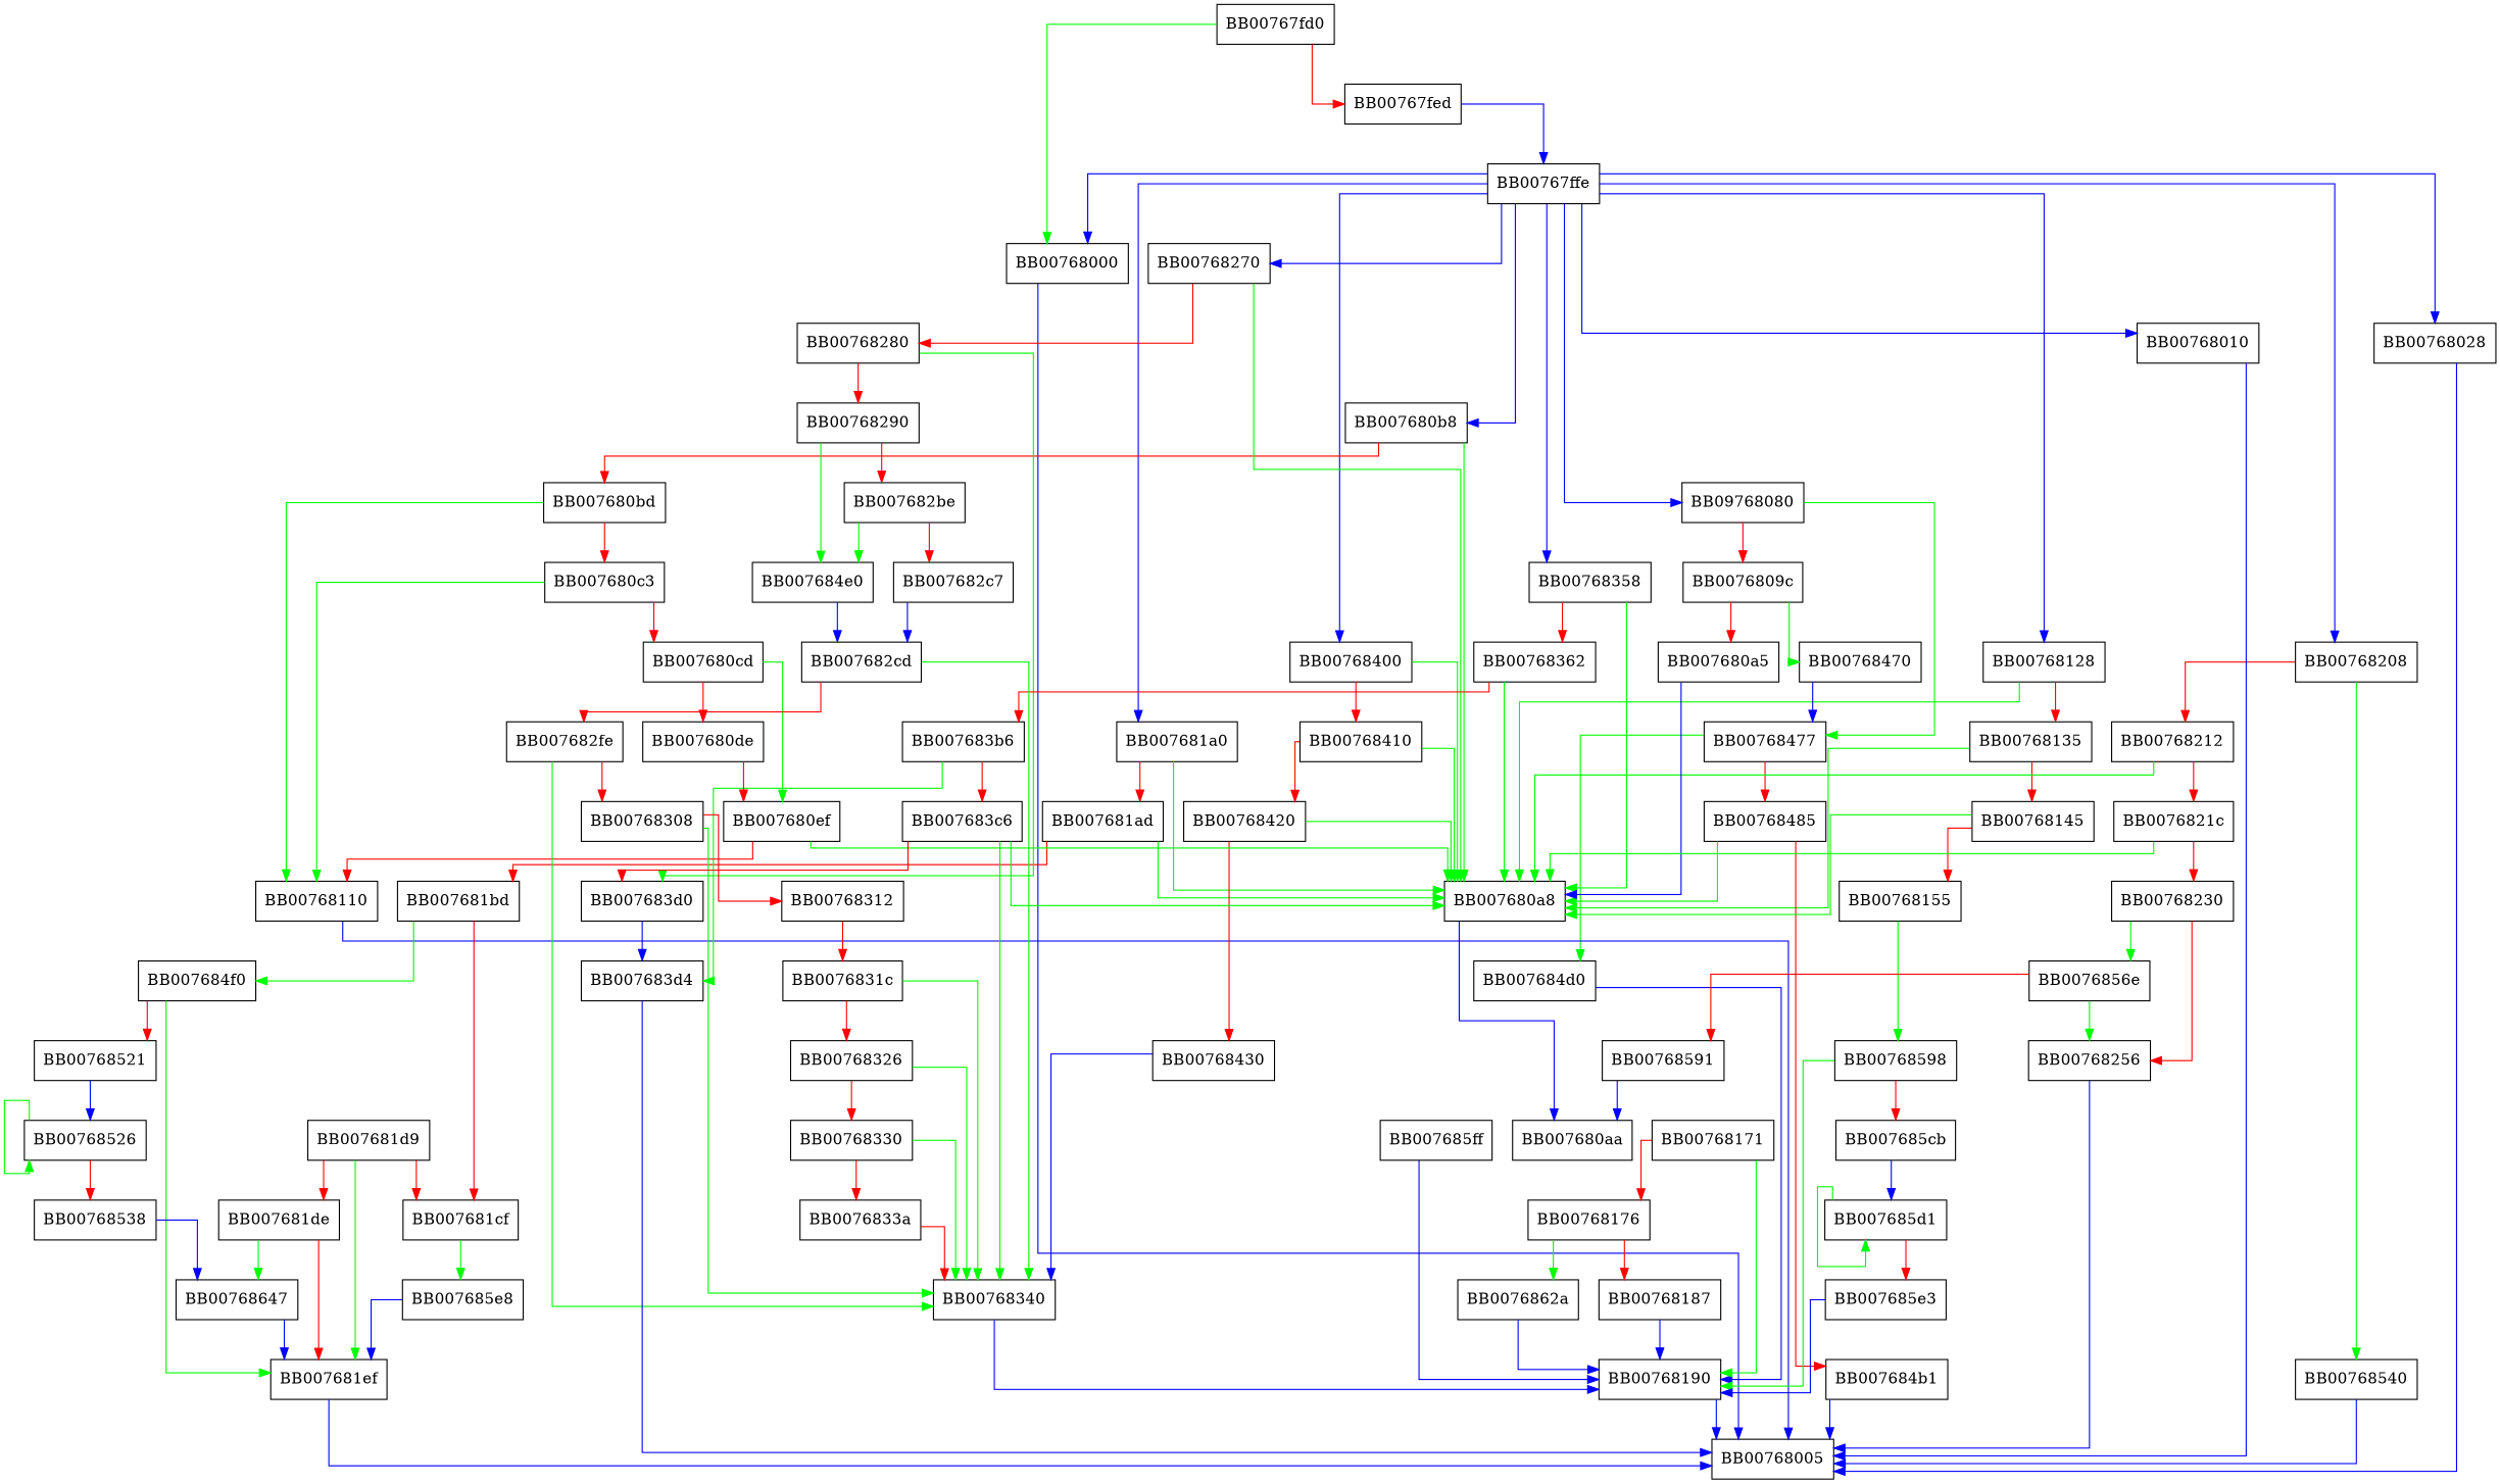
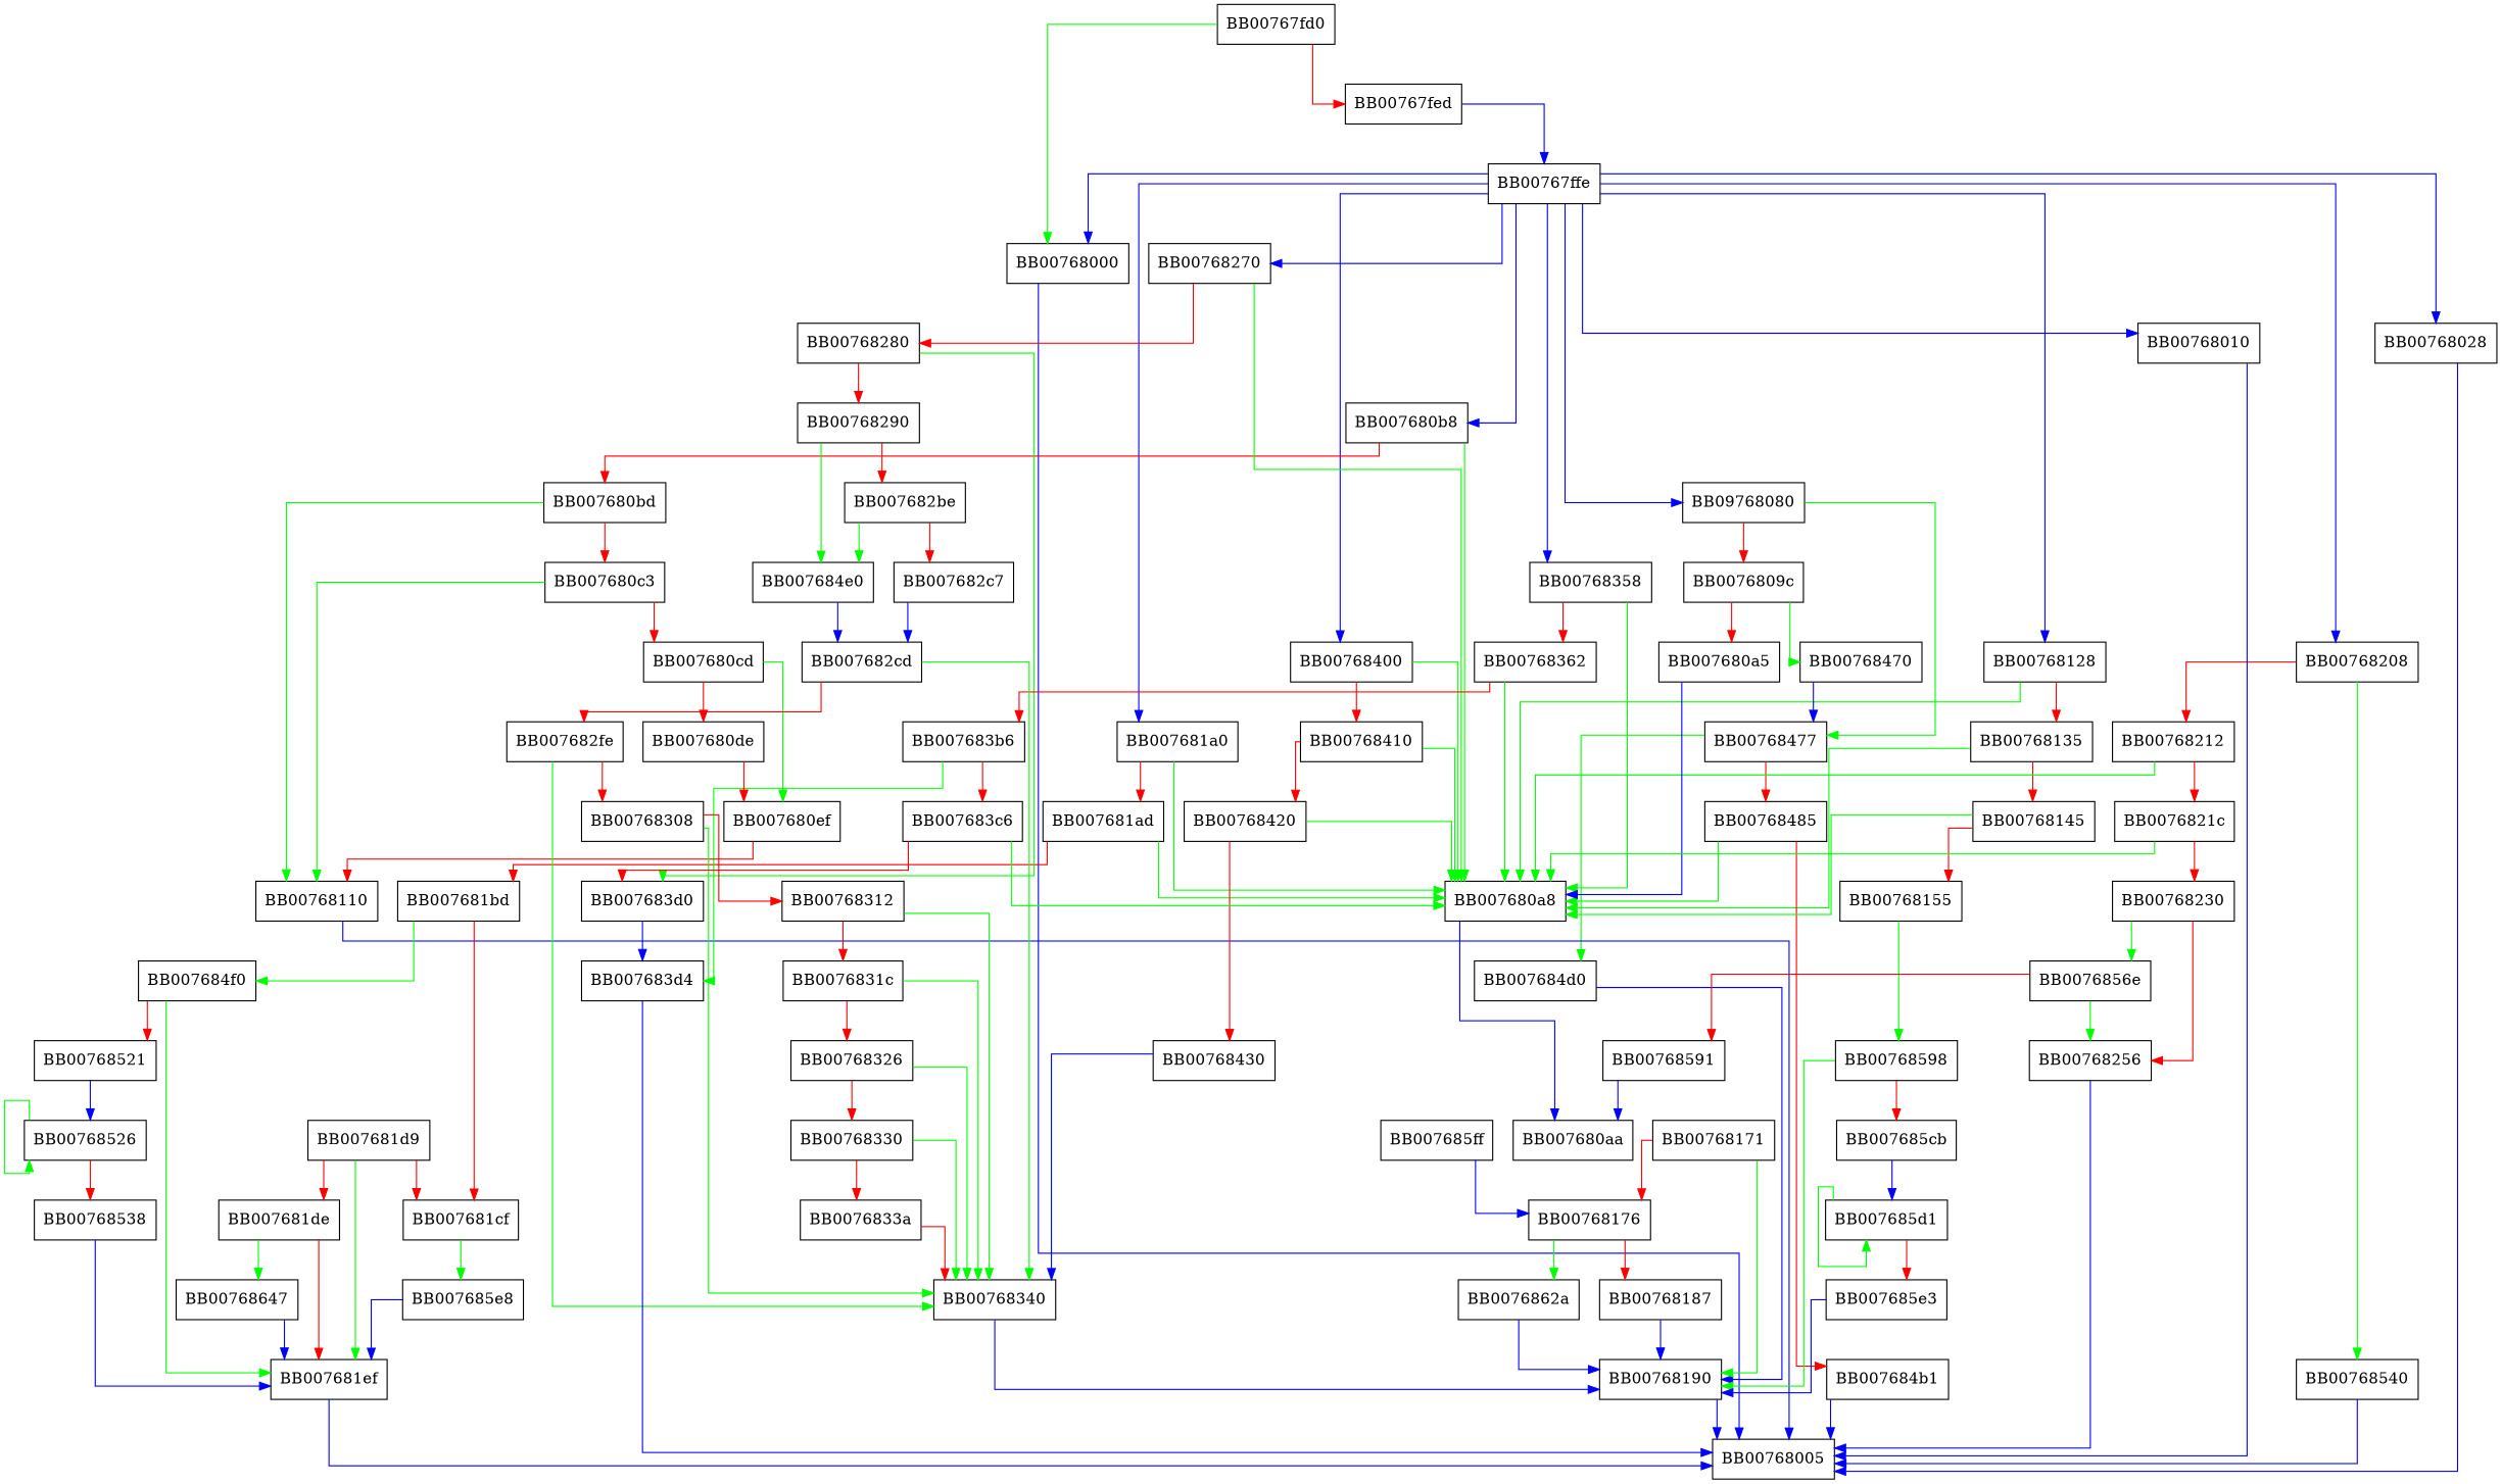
  digraph {
    splines=ortho
    node [shape=box]
    edge [color=red]
    BB00767fd0
    BB00768000
    BB00767fed
    BB00768005
    BB00767ffe
    BB00768028
    n7 [label=BB09768080]
    BB007680b8
    BB00768128
    BB007681a0
    BB00768208
    BB00768270
    BB00768358
    BB00768400
    BB00768010
    BB00768477
    BB0076809c
    BB007680a8
    BB007680bd
    BB00768135
    BB007681ad
    BB00768540
    BB00768212
    BB00768280
    BB00768362
    BB00768410
    BB007684d0
    BB00768485
    BB00768470
    BB007680a5
    BB007680aa
    BB00768110
    BB007680c3
    BB00768145
    BB007681bd
    BB0076821c
    BB00768290
    BB007683d0
    BB007683b6
    BB00768420
    BB00768190
    BB007684b1
    BB007680cd
    BB007680ef
    BB007680de
    BB00768155
    BB00768598
    BB007685cb
    BB007685d1
    BB007685ff
    BB00768171
    BB00768176
    BB0076862a
    BB00768187
    BB007684f0
    BB007681cf
    BB007681ef
    BB00768521
    BB007685e8
    BB00768526
    BB007681d9
    BB007681de
    n63 [label=BB00768647]
    BB00768230
    BB0076856e
    BB00768256
    BB00768591
    BB007684e0
    BB007682be
    BB007682cd
    BB007682c7
    BB00768340
    BB007682fe
    BB00768308
    BB00768312
    BB0076831c
    BB00768326
    BB00768330
    BB0076833a
    BB007683d4
    BB007683c6
    BB00768430
    BB00768538
    BB007685e3
    BB00767fd0 -> BB00768000 [color=green]
    BB00767fd0 -> BB00767fed
    BB00768000 -> BB00768005 [color=blue]
    BB00767fed -> BB00767ffe [color=blue]
    BB00767ffe -> BB00768000 [color=blue]
    BB00767ffe -> BB00768028 [color=blue]
    BB00767ffe -> n7 [color=blue]
    BB00767ffe -> BB007680b8 [color=blue]
    BB00767ffe -> BB00768128 [color=blue]
    BB00767ffe -> BB007681a0 [color=blue]
    BB00767ffe -> BB00768208 [color=blue]
    BB00767ffe -> BB00768270 [color=blue]
    BB00767ffe -> BB00768358 [color=blue]
    BB00767ffe -> BB00768400 [color=blue]
    BB00767ffe -> BB00768010 [color=blue]
    BB00768028 -> BB00768005 [color=blue]
    n7 -> BB00768477 [color=green]
    n7 -> BB0076809c
    BB007680b8 -> BB007680a8 [color=green]
    BB007680b8 -> BB007680bd
    BB00768128 -> BB007680a8 [color=green]
    BB00768128 -> BB00768135
    BB007681a0 -> BB007680a8 [color=green]
    BB007681a0 -> BB007681ad
    BB00768208 -> BB00768540 [color=green]
    BB00768208 -> BB00768212
    BB00768270 -> BB007680a8 [color=green]
    BB00768270 -> BB00768280
    BB00768358 -> BB007680a8 [color=green]
    BB00768358 -> BB00768362
    BB00768400 -> BB007680a8 [color=green]
    BB00768400 -> BB00768410
    BB00768010 -> BB00768005 [color=blue]
    BB00768477 -> BB007684d0 [color=green]
    BB00768477 -> BB00768485
    BB0076809c -> BB00768470 [color=green]
    BB0076809c -> BB007680a5
    BB007680a8 -> BB007680aa [color=blue]
    BB007680bd -> BB00768110 [color=green]
    BB007680bd -> BB007680c3
    BB00768135 -> BB007680a8 [color=green]
    BB00768135 -> BB00768145
    BB007681ad -> BB007680a8 [color=green]
    BB007681ad -> BB007681bd
    BB00768540 -> BB00768005 [color=blue]
    BB00768212 -> BB007680a8 [color=green]
    BB00768212 -> BB0076821c
    BB00768280 -> BB00768290
    BB00768280 -> BB007683d0 [color=green]
    BB00768362 -> BB007680a8 [color=green]
    BB00768362 -> BB007683b6
    BB00768410 -> BB007680a8 [color=green]
    BB00768410 -> BB00768420
    BB007684d0 -> BB00768190 [color=blue]
    BB00768485 -> BB007680a8 [color=green]
    BB00768485 -> BB007684b1
    BB00768470 -> BB00768477 [color=blue]
    BB007680a5 -> BB007680a8 [color=blue]
    BB00768110 -> BB00768005 [color=blue]
    BB007680c3 -> BB00768110 [color=green]
    BB007680c3 -> BB007680cd
    BB00768145 -> BB007680a8 [color=green]
    BB00768145 -> BB00768155
    BB007681bd -> BB007684f0 [color=green]
    BB007681bd -> BB007681cf
    BB0076821c -> BB007680a8 [color=green]
    BB0076821c -> BB00768230
    BB00768290 -> BB007684e0 [color=green]
    BB00768290 -> BB007682be
    BB007683d0 -> BB007683d4 [color=blue]
    BB007683b6 -> BB007683d4 [color=green]
    BB007683b6 -> BB007683c6
    BB00768420 -> BB007680a8 [color=green]
    BB00768420 -> BB00768430
    BB00768190 -> BB00768005 [color=blue]
    BB007684b1 -> BB00768005 [color=blue]
    BB007680cd -> BB007680ef [color=green]
    BB007680cd -> BB007680de
-   BB007680ef -> BB007680a8 [color=green]
    BB007680ef -> BB00768110
    BB007680de -> BB007680ef
    BB00768155 -> BB00768598 [color=green]
    BB00768598 -> BB00768190 [color=green]
    BB00768598 -> BB007685cb
    BB007685cb -> BB007685d1 [color=blue]
    BB007685d1 -> BB007685d1 [color=green]
    BB007685d1 -> BB007685e3
-   BB007685ff -> BB00768190 [color=blue]
+   BB007685ff -> BB00768176 [color=blue]
    BB00768171 -> BB00768190 [color=green]
    BB00768171 -> BB00768176
    BB00768176 -> BB0076862a [color=green]
    BB00768176 -> BB00768187
    BB0076862a -> BB00768190 [color=blue]
    BB00768187 -> BB00768190 [color=blue]
    BB007684f0 -> BB007681ef [color=green]
    BB007684f0 -> BB00768521
    BB007681cf -> BB007685e8 [color=green]
    BB007681ef -> BB00768005 [color=blue]
    BB00768521 -> BB00768526 [color=blue]
    BB007685e8 -> BB007681ef [color=blue]
    BB00768526 -> BB00768526 [color=green]
    BB00768526 -> BB00768538
    BB007681d9 -> BB007681cf
    BB007681d9 -> BB007681ef [color=green]
    BB007681d9 -> BB007681de
    BB007681de -> BB007681ef
    BB007681de -> n63 [color=green]
    n63 -> BB007681ef [color=blue]
    BB00768230 -> BB0076856e [color=green]
    BB00768230 -> BB00768256
    BB0076856e -> BB00768256 [color=green]
    BB0076856e -> BB00768591
    BB00768256 -> BB00768005 [color=blue]
    BB00768591 -> BB007680aa [color=blue]
    BB007684e0 -> BB007682cd [color=blue]
    BB007682be -> BB007684e0 [color=green]
    BB007682be -> BB007682c7
    BB007682cd -> BB00768340 [color=green]
    BB007682cd -> BB007682fe
    BB007682c7 -> BB007682cd [color=blue]
    BB00768340 -> BB00768190 [color=blue]
    BB007682fe -> BB00768340 [color=green]
    BB007682fe -> BB00768308
    BB00768308 -> BB00768340 [color=green]
    BB00768308 -> BB00768312
-   BB007683c6 -> BB00768340 [color=green]
+   BB00768312 -> BB00768340 [color=green]
    BB00768312 -> BB0076831c
    BB0076831c -> BB00768340 [color=green]
    BB0076831c -> BB00768326
    BB00768326 -> BB00768340 [color=green]
    BB00768326 -> BB00768330
    BB00768330 -> BB00768340 [color=green]
    BB00768330 -> BB0076833a
    BB0076833a -> BB00768340
    BB007683d4 -> BB00768005 [color=blue]
    BB007683c6 -> BB007680a8 [color=green]
    BB007683c6 -> BB007683d0
    BB00768430 -> BB00768340 [color=blue]
-   BB00768538 -> n63 [color=blue]
+   BB00768538 -> BB007681ef [color=blue]
    BB007685e3 -> BB00768190 [color=blue]
  }
